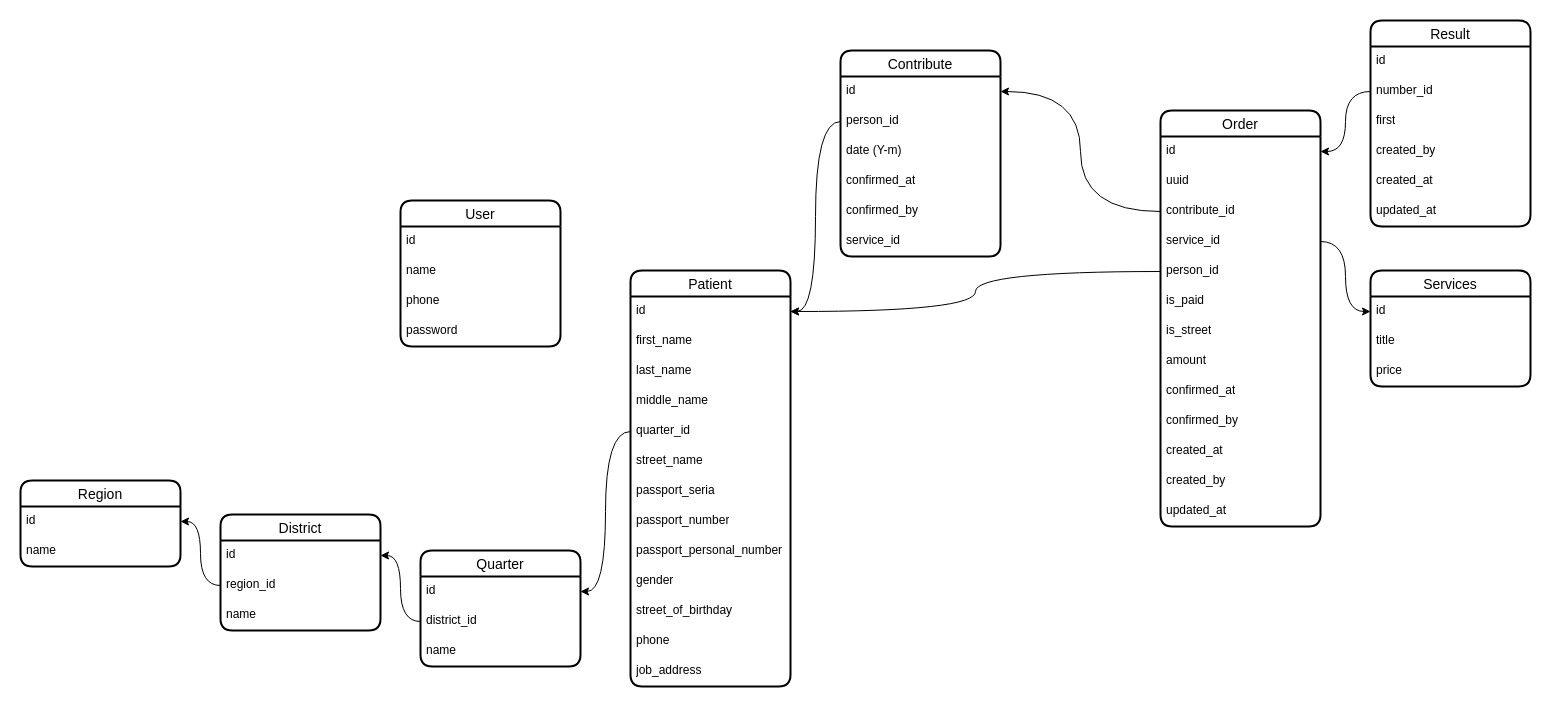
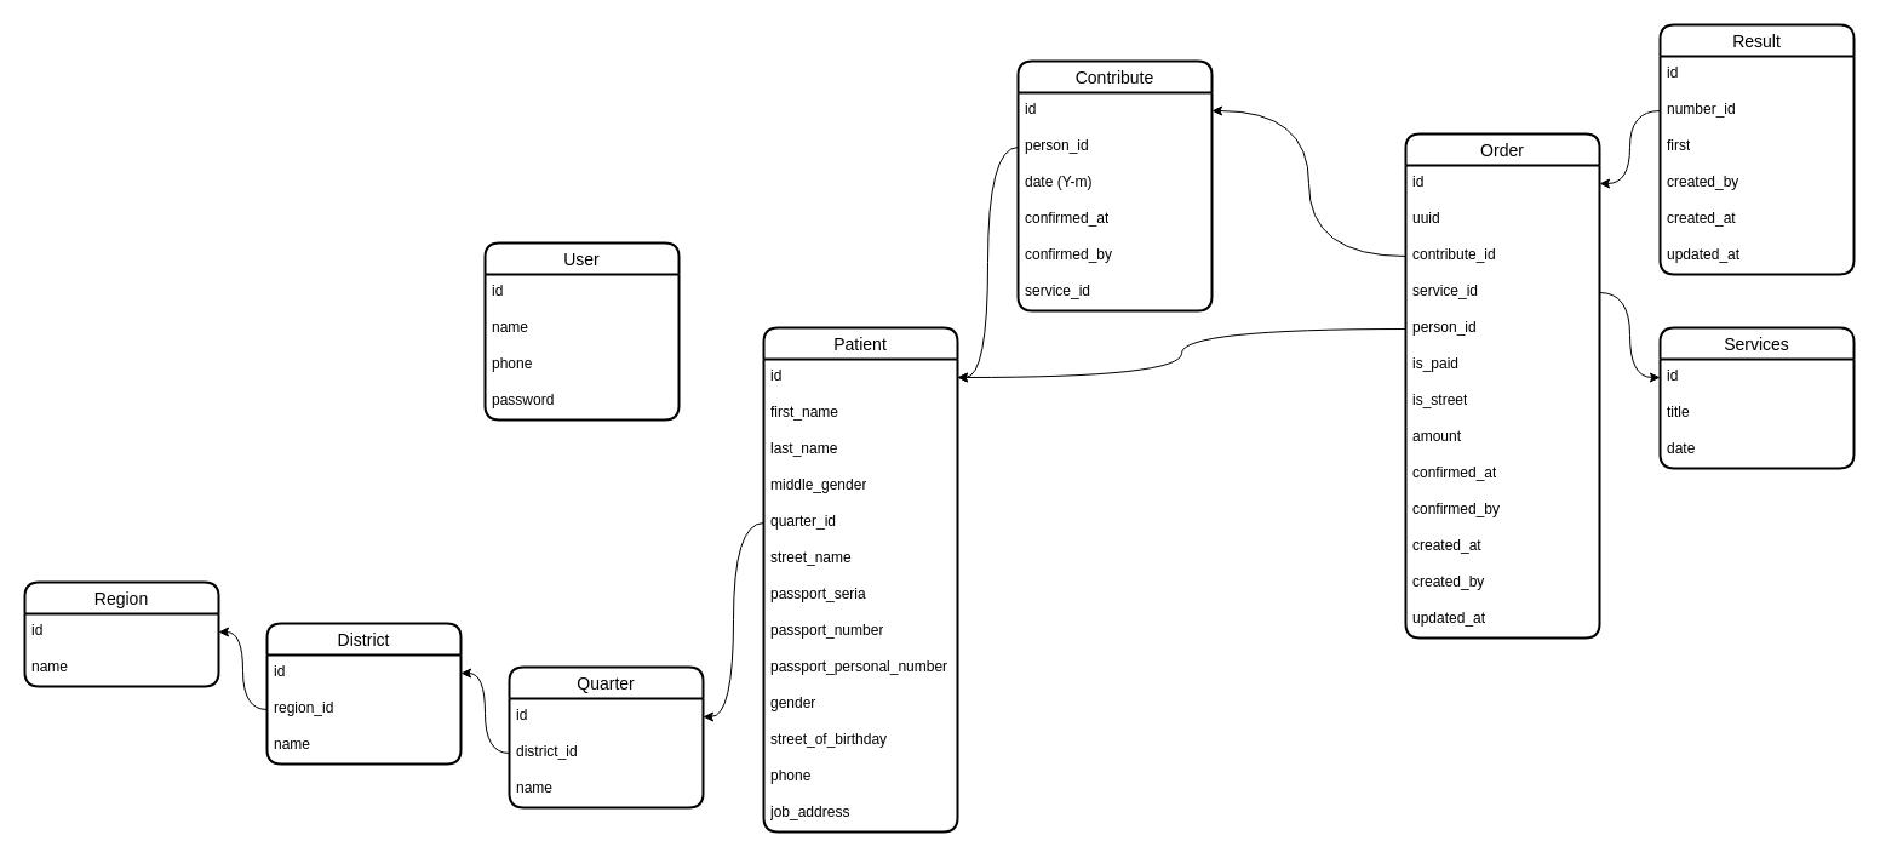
  <mxCell id="0" />
  <mxCell id="1" parent="0" />
  <mxCell id="2" value="User" style="swimlane;fontStyle=0;childLayout=stackLayout;horizontal=1;startSize=26;horizontalStack=0;resizeParent=1;resizeParentMax=0;resizeLast=0;collapsible=1;marginBottom=0;align=center;fontSize=14;strokeWidth=2;rounded=1;shadow=0;glass=0;swimlaneLine=1;" parent="1" vertex="1"><mxGeometry x="400" y="200" width="160" height="146" as="geometry" /></mxCell>
  <mxCell id="3" value="id" style="text;strokeColor=none;fillColor=none;spacingLeft=4;spacingRight=4;overflow=hidden;rotatable=0;points=[[0,0.5],[1,0.5]];portConstraint=eastwest;fontSize=12;whiteSpace=wrap;html=1;" parent="2" vertex="1"><mxGeometry y="26" width="160" height="30" as="geometry" /></mxCell>
  <mxCell id="4" value="name" style="text;strokeColor=none;fillColor=none;spacingLeft=4;spacingRight=4;overflow=hidden;rotatable=0;points=[[0,0.5],[1,0.5]];portConstraint=eastwest;fontSize=12;whiteSpace=wrap;html=1;" parent="2" vertex="1"><mxGeometry y="56" width="160" height="30" as="geometry" /></mxCell>
  <mxCell id="5" value="phone" style="text;strokeColor=none;fillColor=none;spacingLeft=4;spacingRight=4;overflow=hidden;rotatable=0;points=[[0,0.5],[1,0.5]];portConstraint=eastwest;fontSize=12;whiteSpace=wrap;html=1;" parent="2" vertex="1"><mxGeometry y="86" width="160" height="30" as="geometry" /></mxCell>
  <mxCell id="6" value="password" style="text;strokeColor=none;fillColor=none;spacingLeft=4;spacingRight=4;overflow=hidden;rotatable=0;points=[[0,0.5],[1,0.5]];portConstraint=eastwest;fontSize=12;whiteSpace=wrap;html=1;" parent="2" vertex="1"><mxGeometry y="116" width="160" height="30" as="geometry" /></mxCell>
  <mxCell id="7" value="Patient" style="swimlane;fontStyle=0;childLayout=stackLayout;horizontal=1;startSize=26;horizontalStack=0;resizeParent=1;resizeParentMax=0;resizeLast=0;collapsible=1;marginBottom=0;align=center;fontSize=14;strokeWidth=2;rounded=1;shadow=0;glass=0;swimlaneLine=1;" parent="1" vertex="1"><mxGeometry x="630" y="270" width="160" height="416" as="geometry" /></mxCell>
  <mxCell id="8" value="id" style="text;strokeColor=none;fillColor=none;spacingLeft=4;spacingRight=4;overflow=hidden;rotatable=0;points=[[0,0.5],[1,0.5]];portConstraint=eastwest;fontSize=12;whiteSpace=wrap;html=1;" parent="7" vertex="1"><mxGeometry y="26" width="160" height="30" as="geometry" /></mxCell>
  <mxCell id="9" value="first_name" style="text;strokeColor=none;fillColor=none;spacingLeft=4;spacingRight=4;overflow=hidden;rotatable=0;points=[[0,0.5],[1,0.5]];portConstraint=eastwest;fontSize=12;whiteSpace=wrap;html=1;" parent="7" vertex="1"><mxGeometry y="56" width="160" height="30" as="geometry" /></mxCell>
  <mxCell id="10" value="last_name" style="text;strokeColor=none;fillColor=none;spacingLeft=4;spacingRight=4;overflow=hidden;rotatable=0;points=[[0,0.5],[1,0.5]];portConstraint=eastwest;fontSize=12;whiteSpace=wrap;html=1;" parent="7" vertex="1"><mxGeometry y="86" width="160" height="30" as="geometry" /></mxCell>
- <mxCell id="11" value="middle_name" style="text;strokeColor=none;fillColor=none;spacingLeft=4;spacingRight=4;overflow=hidden;rotatable=0;points=[[0,0.5],[1,0.5]];portConstraint=eastwest;fontSize=12;whiteSpace=wrap;html=1;" parent="7" vertex="1"><mxGeometry y="116" width="160" height="30" as="geometry" /></mxCell>
+ <mxCell id="11" value="middle_gender" style="text;strokeColor=none;fillColor=none;spacingLeft=4;spacingRight=4;overflow=hidden;rotatable=0;points=[[0,0.5],[1,0.5]];portConstraint=eastwest;fontSize=12;whiteSpace=wrap;html=1;" parent="7" vertex="1"><mxGeometry y="116" width="160" height="30" as="geometry" /></mxCell>
  <mxCell id="12" value="quarter_id" style="text;strokeColor=none;fillColor=none;spacingLeft=4;spacingRight=4;overflow=hidden;rotatable=0;points=[[0,0.5],[1,0.5]];portConstraint=eastwest;fontSize=12;whiteSpace=wrap;html=1;" parent="7" vertex="1"><mxGeometry y="146" width="160" height="30" as="geometry" /></mxCell>
  <mxCell id="13" value="street_name" style="text;strokeColor=none;fillColor=none;spacingLeft=4;spacingRight=4;overflow=hidden;rotatable=0;points=[[0,0.5],[1,0.5]];portConstraint=eastwest;fontSize=12;whiteSpace=wrap;html=1;" parent="7" vertex="1"><mxGeometry y="176" width="160" height="30" as="geometry" /></mxCell>
  <mxCell id="14" value="passport_seria" style="text;strokeColor=none;fillColor=none;spacingLeft=4;spacingRight=4;overflow=hidden;rotatable=0;points=[[0,0.5],[1,0.5]];portConstraint=eastwest;fontSize=12;whiteSpace=wrap;html=1;" parent="7" vertex="1"><mxGeometry y="206" width="160" height="30" as="geometry" /></mxCell>
  <mxCell id="15" value="passport_number" style="text;strokeColor=none;fillColor=none;spacingLeft=4;spacingRight=4;overflow=hidden;rotatable=0;points=[[0,0.5],[1,0.5]];portConstraint=eastwest;fontSize=12;whiteSpace=wrap;html=1;" parent="7" vertex="1"><mxGeometry y="236" width="160" height="30" as="geometry" /></mxCell>
  <mxCell id="16" value="passport_personal_number" style="text;strokeColor=none;fillColor=none;spacingLeft=4;spacingRight=4;overflow=hidden;rotatable=0;points=[[0,0.5],[1,0.5]];portConstraint=eastwest;fontSize=12;whiteSpace=wrap;html=1;" parent="7" vertex="1"><mxGeometry y="266" width="160" height="30" as="geometry" /></mxCell>
  <mxCell id="17" value="gender" style="text;strokeColor=none;fillColor=none;spacingLeft=4;spacingRight=4;overflow=hidden;rotatable=0;points=[[0,0.5],[1,0.5]];portConstraint=eastwest;fontSize=12;whiteSpace=wrap;html=1;" parent="7" vertex="1"><mxGeometry y="296" width="160" height="30" as="geometry" /></mxCell>
  <mxCell id="18" value="street_of_birthday" style="text;strokeColor=none;fillColor=none;spacingLeft=4;spacingRight=4;overflow=hidden;rotatable=0;points=[[0,0.5],[1,0.5]];portConstraint=eastwest;fontSize=12;whiteSpace=wrap;html=1;" parent="7" vertex="1"><mxGeometry y="326" width="160" height="30" as="geometry" /></mxCell>
  <mxCell id="19" value="phone" style="text;strokeColor=none;fillColor=none;spacingLeft=4;spacingRight=4;overflow=hidden;rotatable=0;points=[[0,0.5],[1,0.5]];portConstraint=eastwest;fontSize=12;whiteSpace=wrap;html=1;" parent="7" vertex="1"><mxGeometry y="356" width="160" height="30" as="geometry" /></mxCell>
  <mxCell id="20" value="job_address" style="text;strokeColor=none;fillColor=none;spacingLeft=4;spacingRight=4;overflow=hidden;rotatable=0;points=[[0,0.5],[1,0.5]];portConstraint=eastwest;fontSize=12;whiteSpace=wrap;html=1;" parent="7" vertex="1"><mxGeometry y="386" width="160" height="30" as="geometry" /></mxCell>
  <mxCell id="21" value="Contribute" style="swimlane;fontStyle=0;childLayout=stackLayout;horizontal=1;startSize=26;horizontalStack=0;resizeParent=1;resizeParentMax=0;resizeLast=0;collapsible=1;marginBottom=0;align=center;fontSize=14;strokeWidth=2;rounded=1;shadow=0;glass=0;swimlaneLine=1;" parent="1" vertex="1"><mxGeometry x="840" y="50" width="160" height="206" as="geometry" /></mxCell>
  <mxCell id="22" value="id" style="text;strokeColor=none;fillColor=none;spacingLeft=4;spacingRight=4;overflow=hidden;rotatable=0;points=[[0,0.5],[1,0.5]];portConstraint=eastwest;fontSize=12;whiteSpace=wrap;html=1;" parent="21" vertex="1"><mxGeometry y="26" width="160" height="30" as="geometry" /></mxCell>
  <mxCell id="23" value="person_id" style="text;strokeColor=none;fillColor=none;spacingLeft=4;spacingRight=4;overflow=hidden;rotatable=0;points=[[0,0.5],[1,0.5]];portConstraint=eastwest;fontSize=12;whiteSpace=wrap;html=1;" parent="21" vertex="1"><mxGeometry y="56" width="160" height="30" as="geometry" /></mxCell>
  <mxCell id="24" value="date (Y-m)" style="text;strokeColor=none;fillColor=none;spacingLeft=4;spacingRight=4;overflow=hidden;rotatable=0;points=[[0,0.5],[1,0.5]];portConstraint=eastwest;fontSize=12;whiteSpace=wrap;html=1;" parent="21" vertex="1"><mxGeometry y="86" width="160" height="30" as="geometry" /></mxCell>
  <mxCell id="25" value="confirmed_at" style="text;strokeColor=none;fillColor=none;spacingLeft=4;spacingRight=4;overflow=hidden;rotatable=0;points=[[0,0.5],[1,0.5]];portConstraint=eastwest;fontSize=12;whiteSpace=wrap;html=1;" parent="21" vertex="1"><mxGeometry y="116" width="160" height="30" as="geometry" /></mxCell>
  <mxCell id="26" value="confirmed_by" style="text;strokeColor=none;fillColor=none;spacingLeft=4;spacingRight=4;overflow=hidden;rotatable=0;points=[[0,0.5],[1,0.5]];portConstraint=eastwest;fontSize=12;whiteSpace=wrap;html=1;" parent="21" vertex="1"><mxGeometry y="146" width="160" height="30" as="geometry" /></mxCell>
  <mxCell id="27" value="service_id" style="text;strokeColor=none;fillColor=none;spacingLeft=4;spacingRight=4;overflow=hidden;rotatable=0;points=[[0,0.5],[1,0.5]];portConstraint=eastwest;fontSize=12;whiteSpace=wrap;html=1;" parent="21" vertex="1"><mxGeometry y="176" width="160" height="30" as="geometry" /></mxCell>
  <mxCell id="28" style="edgeStyle=orthogonalEdgeStyle;rounded=0;orthogonalLoop=1;jettySize=auto;html=1;entryX=1;entryY=0.5;entryDx=0;entryDy=0;curved=1;" parent="1" source="23" target="8" edge="1"><mxGeometry relative="1" as="geometry" /></mxCell>
  <mxCell id="29" value="Services" style="swimlane;fontStyle=0;childLayout=stackLayout;horizontal=1;startSize=26;horizontalStack=0;resizeParent=1;resizeParentMax=0;resizeLast=0;collapsible=1;marginBottom=0;align=center;fontSize=14;strokeWidth=2;rounded=1;shadow=0;glass=0;swimlaneLine=1;" parent="1" vertex="1"><mxGeometry x="1370" y="270" width="160" height="116" as="geometry" /></mxCell>
  <mxCell id="30" value="id" style="text;strokeColor=none;fillColor=none;spacingLeft=4;spacingRight=4;overflow=hidden;rotatable=0;points=[[0,0.5],[1,0.5]];portConstraint=eastwest;fontSize=12;whiteSpace=wrap;html=1;" parent="29" vertex="1"><mxGeometry y="26" width="160" height="30" as="geometry" /></mxCell>
  <mxCell id="31" value="title" style="text;strokeColor=none;fillColor=none;spacingLeft=4;spacingRight=4;overflow=hidden;rotatable=0;points=[[0,0.5],[1,0.5]];portConstraint=eastwest;fontSize=12;whiteSpace=wrap;html=1;" parent="29" vertex="1"><mxGeometry y="56" width="160" height="30" as="geometry" /></mxCell>
- <mxCell id="32" value="price" style="text;strokeColor=none;fillColor=none;spacingLeft=4;spacingRight=4;overflow=hidden;rotatable=0;points=[[0,0.5],[1,0.5]];portConstraint=eastwest;fontSize=12;whiteSpace=wrap;html=1;" parent="29" vertex="1"><mxGeometry y="86" width="160" height="30" as="geometry" /></mxCell>
+ <mxCell id="32" value="date" style="text;strokeColor=none;fillColor=none;spacingLeft=4;spacingRight=4;overflow=hidden;rotatable=0;points=[[0,0.5],[1,0.5]];portConstraint=eastwest;fontSize=12;whiteSpace=wrap;html=1;" parent="29" vertex="1"><mxGeometry y="86" width="160" height="30" as="geometry" /></mxCell>
  <mxCell id="33" value="Order" style="swimlane;fontStyle=0;childLayout=stackLayout;horizontal=1;startSize=26;horizontalStack=0;resizeParent=1;resizeParentMax=0;resizeLast=0;collapsible=1;marginBottom=0;align=center;fontSize=14;strokeWidth=2;rounded=1;shadow=0;glass=0;swimlaneLine=1;" parent="1" vertex="1"><mxGeometry x="1160" y="110" width="160" height="416" as="geometry" /></mxCell>
  <mxCell id="34" value="id" style="text;strokeColor=none;fillColor=none;spacingLeft=4;spacingRight=4;overflow=hidden;rotatable=0;points=[[0,0.5],[1,0.5]];portConstraint=eastwest;fontSize=12;whiteSpace=wrap;html=1;" parent="33" vertex="1"><mxGeometry y="26" width="160" height="30" as="geometry" /></mxCell>
  <mxCell id="35" value="uuid" style="text;strokeColor=none;fillColor=none;spacingLeft=4;spacingRight=4;overflow=hidden;rotatable=0;points=[[0,0.5],[1,0.5]];portConstraint=eastwest;fontSize=12;whiteSpace=wrap;html=1;" parent="33" vertex="1"><mxGeometry y="56" width="160" height="30" as="geometry" /></mxCell>
  <mxCell id="36" value="contribute_id" style="text;strokeColor=none;fillColor=none;spacingLeft=4;spacingRight=4;overflow=hidden;rotatable=0;points=[[0,0.5],[1,0.5]];portConstraint=eastwest;fontSize=12;whiteSpace=wrap;html=1;" parent="33" vertex="1"><mxGeometry y="86" width="160" height="30" as="geometry" /></mxCell>
  <mxCell id="37" value="service_id" style="text;strokeColor=none;fillColor=none;spacingLeft=4;spacingRight=4;overflow=hidden;rotatable=0;points=[[0,0.5],[1,0.5]];portConstraint=eastwest;fontSize=12;whiteSpace=wrap;html=1;" parent="33" vertex="1"><mxGeometry y="116" width="160" height="30" as="geometry" /></mxCell>
  <mxCell id="38" value="person_id" style="text;strokeColor=none;fillColor=none;spacingLeft=4;spacingRight=4;overflow=hidden;rotatable=0;points=[[0,0.5],[1,0.5]];portConstraint=eastwest;fontSize=12;whiteSpace=wrap;html=1;" parent="33" vertex="1"><mxGeometry y="146" width="160" height="30" as="geometry" /></mxCell>
  <mxCell id="39" value="is_paid" style="text;strokeColor=none;fillColor=none;spacingLeft=4;spacingRight=4;overflow=hidden;rotatable=0;points=[[0,0.5],[1,0.5]];portConstraint=eastwest;fontSize=12;whiteSpace=wrap;html=1;" parent="33" vertex="1"><mxGeometry y="176" width="160" height="30" as="geometry" /></mxCell>
  <mxCell id="40" value="is_street" style="text;strokeColor=none;fillColor=none;spacingLeft=4;spacingRight=4;overflow=hidden;rotatable=0;points=[[0,0.5],[1,0.5]];portConstraint=eastwest;fontSize=12;whiteSpace=wrap;html=1;" parent="33" vertex="1"><mxGeometry y="206" width="160" height="30" as="geometry" /></mxCell>
  <mxCell id="41" value="amount" style="text;strokeColor=none;fillColor=none;spacingLeft=4;spacingRight=4;overflow=hidden;rotatable=0;points=[[0,0.5],[1,0.5]];portConstraint=eastwest;fontSize=12;whiteSpace=wrap;html=1;" parent="33" vertex="1"><mxGeometry y="236" width="160" height="30" as="geometry" /></mxCell>
  <mxCell id="42" value="confirmed_at" style="text;strokeColor=none;fillColor=none;spacingLeft=4;spacingRight=4;overflow=hidden;rotatable=0;points=[[0,0.5],[1,0.5]];portConstraint=eastwest;fontSize=12;whiteSpace=wrap;html=1;" parent="33" vertex="1"><mxGeometry y="266" width="160" height="30" as="geometry" /></mxCell>
  <mxCell id="43" value="confirmed_by" style="text;strokeColor=none;fillColor=none;spacingLeft=4;spacingRight=4;overflow=hidden;rotatable=0;points=[[0,0.5],[1,0.5]];portConstraint=eastwest;fontSize=12;whiteSpace=wrap;html=1;" parent="33" vertex="1"><mxGeometry y="296" width="160" height="30" as="geometry" /></mxCell>
  <mxCell id="44" value="created_at" style="text;strokeColor=none;fillColor=none;spacingLeft=4;spacingRight=4;overflow=hidden;rotatable=0;points=[[0,0.5],[1,0.5]];portConstraint=eastwest;fontSize=12;whiteSpace=wrap;html=1;" parent="33" vertex="1"><mxGeometry y="326" width="160" height="30" as="geometry" /></mxCell>
  <mxCell id="45" value="created_by" style="text;strokeColor=none;fillColor=none;spacingLeft=4;spacingRight=4;overflow=hidden;rotatable=0;points=[[0,0.5],[1,0.5]];portConstraint=eastwest;fontSize=12;whiteSpace=wrap;html=1;" parent="33" vertex="1"><mxGeometry y="356" width="160" height="30" as="geometry" /></mxCell>
  <mxCell id="46" value="updated_at" style="text;strokeColor=none;fillColor=none;spacingLeft=4;spacingRight=4;overflow=hidden;rotatable=0;points=[[0,0.5],[1,0.5]];portConstraint=eastwest;fontSize=12;whiteSpace=wrap;html=1;" parent="33" vertex="1"><mxGeometry y="386" width="160" height="30" as="geometry" /></mxCell>
  <mxCell id="47" style="edgeStyle=orthogonalEdgeStyle;rounded=0;orthogonalLoop=1;jettySize=auto;html=1;entryX=0;entryY=0.5;entryDx=0;entryDy=0;curved=1;" parent="1" source="37" target="30" edge="1"><mxGeometry relative="1" as="geometry" /></mxCell>
  <mxCell id="48" style="edgeStyle=orthogonalEdgeStyle;rounded=0;orthogonalLoop=1;jettySize=auto;html=1;entryX=1;entryY=0.5;entryDx=0;entryDy=0;curved=1;" parent="1" source="38" target="8" edge="1"><mxGeometry relative="1" as="geometry" /></mxCell>
  <mxCell id="49" style="edgeStyle=orthogonalEdgeStyle;rounded=0;orthogonalLoop=1;jettySize=auto;html=1;entryX=1;entryY=0.5;entryDx=0;entryDy=0;curved=1;" parent="1" source="36" target="22" edge="1"><mxGeometry relative="1" as="geometry" /></mxCell>
  <mxCell id="50" value="Result" style="swimlane;fontStyle=0;childLayout=stackLayout;horizontal=1;startSize=26;horizontalStack=0;resizeParent=1;resizeParentMax=0;resizeLast=0;collapsible=1;marginBottom=0;align=center;fontSize=14;strokeWidth=2;rounded=1;shadow=0;glass=0;swimlaneLine=1;" parent="1" vertex="1"><mxGeometry x="1370" y="20" width="160" height="206" as="geometry" /></mxCell>
  <mxCell id="51" value="id" style="text;strokeColor=none;fillColor=none;spacingLeft=4;spacingRight=4;overflow=hidden;rotatable=0;points=[[0,0.5],[1,0.5]];portConstraint=eastwest;fontSize=12;whiteSpace=wrap;html=1;" parent="50" vertex="1"><mxGeometry y="26" width="160" height="30" as="geometry" /></mxCell>
  <mxCell id="52" value="number_id" style="text;strokeColor=none;fillColor=none;spacingLeft=4;spacingRight=4;overflow=hidden;rotatable=0;points=[[0,0.5],[1,0.5]];portConstraint=eastwest;fontSize=12;whiteSpace=wrap;html=1;" parent="50" vertex="1"><mxGeometry y="56" width="160" height="30" as="geometry" /></mxCell>
  <mxCell id="53" value="first" style="text;strokeColor=none;fillColor=none;spacingLeft=4;spacingRight=4;overflow=hidden;rotatable=0;points=[[0,0.5],[1,0.5]];portConstraint=eastwest;fontSize=12;whiteSpace=wrap;html=1;" parent="50" vertex="1"><mxGeometry y="86" width="160" height="30" as="geometry" /></mxCell>
  <mxCell id="54" value="created_by" style="text;strokeColor=none;fillColor=none;spacingLeft=4;spacingRight=4;overflow=hidden;rotatable=0;points=[[0,0.5],[1,0.5]];portConstraint=eastwest;fontSize=12;whiteSpace=wrap;html=1;" parent="50" vertex="1"><mxGeometry y="116" width="160" height="30" as="geometry" /></mxCell>
  <mxCell id="55" value="created_at" style="text;strokeColor=none;fillColor=none;spacingLeft=4;spacingRight=4;overflow=hidden;rotatable=0;points=[[0,0.5],[1,0.5]];portConstraint=eastwest;fontSize=12;whiteSpace=wrap;html=1;" parent="50" vertex="1"><mxGeometry y="146" width="160" height="30" as="geometry" /></mxCell>
  <mxCell id="56" value="updated_at" style="text;strokeColor=none;fillColor=none;spacingLeft=4;spacingRight=4;overflow=hidden;rotatable=0;points=[[0,0.5],[1,0.5]];portConstraint=eastwest;fontSize=12;whiteSpace=wrap;html=1;" parent="50" vertex="1"><mxGeometry y="176" width="160" height="30" as="geometry" /></mxCell>
  <mxCell id="57" style="edgeStyle=orthogonalEdgeStyle;rounded=0;orthogonalLoop=1;jettySize=auto;html=1;entryX=1;entryY=0.5;entryDx=0;entryDy=0;curved=1;" parent="1" source="52" target="34" edge="1"><mxGeometry relative="1" as="geometry" /></mxCell>
  <mxCell id="58" value="Region" style="swimlane;fontStyle=0;childLayout=stackLayout;horizontal=1;startSize=26;horizontalStack=0;resizeParent=1;resizeParentMax=0;resizeLast=0;collapsible=1;marginBottom=0;align=center;fontSize=14;strokeWidth=2;rounded=1;shadow=0;glass=0;swimlaneLine=1;" parent="1" vertex="1"><mxGeometry x="20" y="480" width="160" height="86" as="geometry" /></mxCell>
  <mxCell id="59" value="id" style="text;strokeColor=none;fillColor=none;spacingLeft=4;spacingRight=4;overflow=hidden;rotatable=0;points=[[0,0.5],[1,0.5]];portConstraint=eastwest;fontSize=12;whiteSpace=wrap;html=1;" parent="58" vertex="1"><mxGeometry y="26" width="160" height="30" as="geometry" /></mxCell>
  <mxCell id="60" value="name" style="text;strokeColor=none;fillColor=none;spacingLeft=4;spacingRight=4;overflow=hidden;rotatable=0;points=[[0,0.5],[1,0.5]];portConstraint=eastwest;fontSize=12;whiteSpace=wrap;html=1;" parent="58" vertex="1"><mxGeometry y="56" width="160" height="30" as="geometry" /></mxCell>
  <mxCell id="61" value="District" style="swimlane;fontStyle=0;childLayout=stackLayout;horizontal=1;startSize=26;horizontalStack=0;resizeParent=1;resizeParentMax=0;resizeLast=0;collapsible=1;marginBottom=0;align=center;fontSize=14;strokeWidth=2;rounded=1;shadow=0;glass=0;swimlaneLine=1;" parent="1" vertex="1"><mxGeometry x="220" y="514" width="160" height="116" as="geometry" /></mxCell>
  <mxCell id="62" value="id" style="text;strokeColor=none;fillColor=none;spacingLeft=4;spacingRight=4;overflow=hidden;rotatable=0;points=[[0,0.5],[1,0.5]];portConstraint=eastwest;fontSize=12;whiteSpace=wrap;html=1;" parent="61" vertex="1"><mxGeometry y="26" width="160" height="30" as="geometry" /></mxCell>
  <mxCell id="63" value="region_id" style="text;strokeColor=none;fillColor=none;spacingLeft=4;spacingRight=4;overflow=hidden;rotatable=0;points=[[0,0.5],[1,0.5]];portConstraint=eastwest;fontSize=12;whiteSpace=wrap;html=1;" parent="61" vertex="1"><mxGeometry y="56" width="160" height="30" as="geometry" /></mxCell>
  <mxCell id="64" value="name" style="text;strokeColor=none;fillColor=none;spacingLeft=4;spacingRight=4;overflow=hidden;rotatable=0;points=[[0,0.5],[1,0.5]];portConstraint=eastwest;fontSize=12;whiteSpace=wrap;html=1;" parent="61" vertex="1"><mxGeometry y="86" width="160" height="30" as="geometry" /></mxCell>
  <mxCell id="65" style="edgeStyle=orthogonalEdgeStyle;rounded=0;orthogonalLoop=1;jettySize=auto;html=1;entryX=1;entryY=0.5;entryDx=0;entryDy=0;curved=1;" parent="1" source="63" target="59" edge="1"><mxGeometry relative="1" as="geometry" /></mxCell>
  <mxCell id="66" value="Quarter" style="swimlane;fontStyle=0;childLayout=stackLayout;horizontal=1;startSize=26;horizontalStack=0;resizeParent=1;resizeParentMax=0;resizeLast=0;collapsible=1;marginBottom=0;align=center;fontSize=14;strokeWidth=2;rounded=1;shadow=0;glass=0;swimlaneLine=1;" parent="1" vertex="1"><mxGeometry x="420" y="550" width="160" height="116" as="geometry" /></mxCell>
  <mxCell id="67" value="id" style="text;strokeColor=none;fillColor=none;spacingLeft=4;spacingRight=4;overflow=hidden;rotatable=0;points=[[0,0.5],[1,0.5]];portConstraint=eastwest;fontSize=12;whiteSpace=wrap;html=1;" parent="66" vertex="1"><mxGeometry y="26" width="160" height="30" as="geometry" /></mxCell>
  <mxCell id="68" value="district_id" style="text;strokeColor=none;fillColor=none;spacingLeft=4;spacingRight=4;overflow=hidden;rotatable=0;points=[[0,0.5],[1,0.5]];portConstraint=eastwest;fontSize=12;whiteSpace=wrap;html=1;" parent="66" vertex="1"><mxGeometry y="56" width="160" height="30" as="geometry" /></mxCell>
  <mxCell id="69" value="name" style="text;strokeColor=none;fillColor=none;spacingLeft=4;spacingRight=4;overflow=hidden;rotatable=0;points=[[0,0.5],[1,0.5]];portConstraint=eastwest;fontSize=12;whiteSpace=wrap;html=1;" parent="66" vertex="1"><mxGeometry y="86" width="160" height="30" as="geometry" /></mxCell>
  <mxCell id="70" style="edgeStyle=orthogonalEdgeStyle;rounded=0;orthogonalLoop=1;jettySize=auto;html=1;entryX=1;entryY=0.5;entryDx=0;entryDy=0;curved=1;" parent="1" source="68" target="62" edge="1"><mxGeometry relative="1" as="geometry" /></mxCell>
  <mxCell id="71" style="edgeStyle=orthogonalEdgeStyle;rounded=0;orthogonalLoop=1;jettySize=auto;html=1;entryX=1;entryY=0.5;entryDx=0;entryDy=0;curved=1;" parent="1" source="12" target="67" edge="1"><mxGeometry relative="1" as="geometry" /></mxCell>
